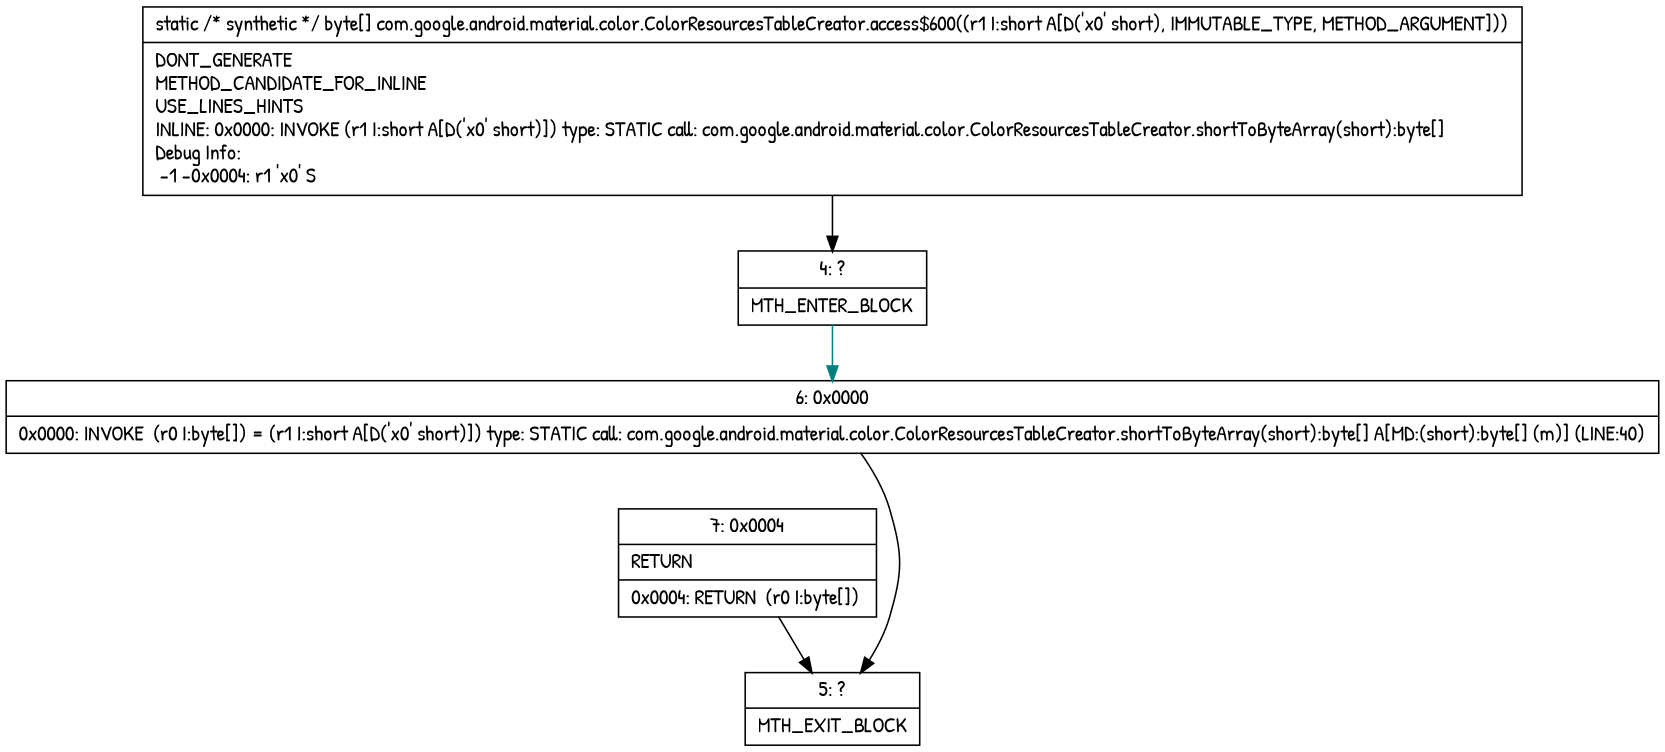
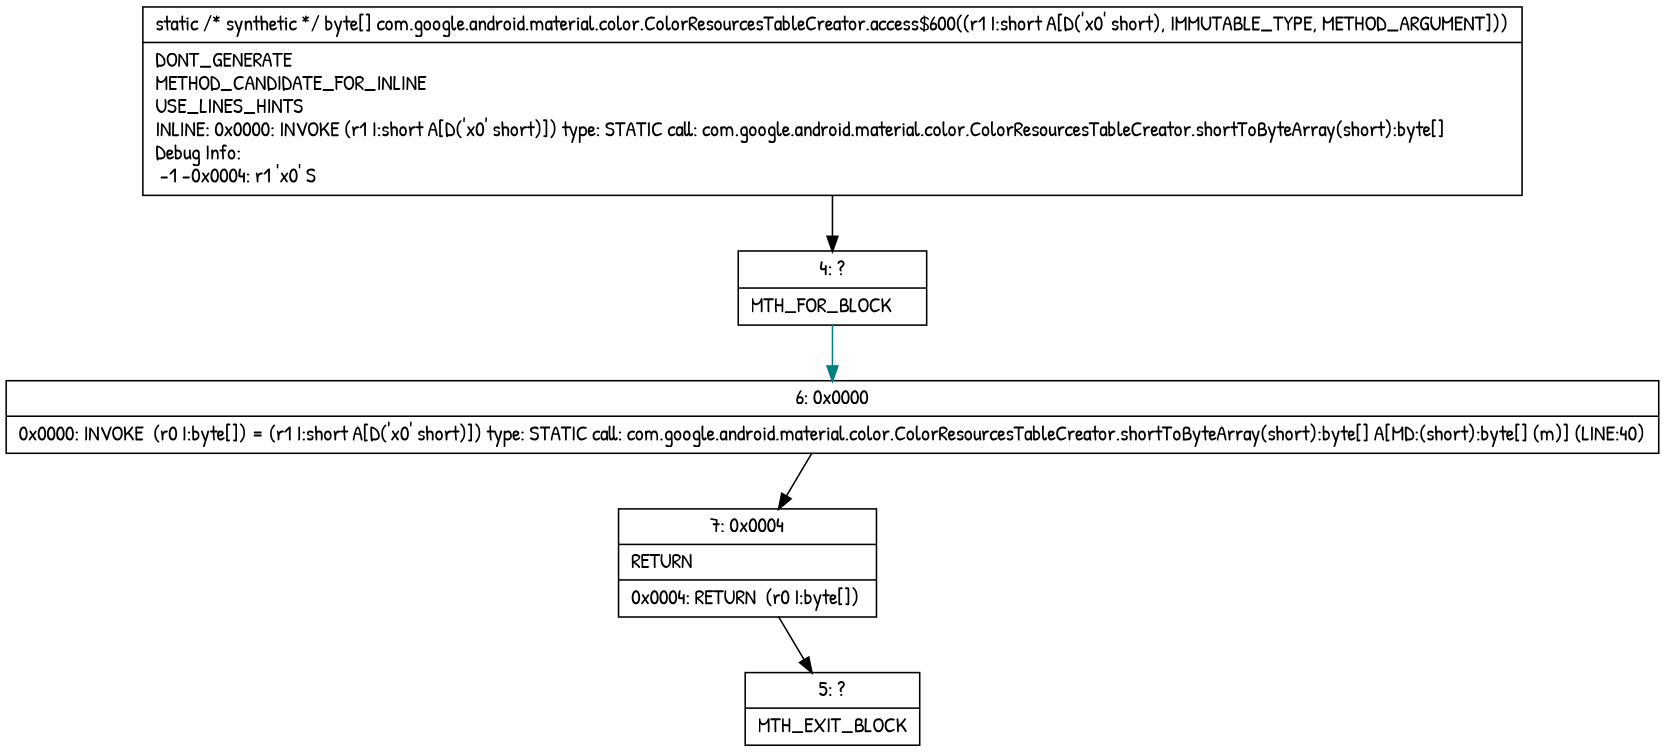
  digraph {
    fontname="Patrick Hand"
    node [fontname="Patrick Hand" shape=record]
    edge [color=black fontname="Patrick Hand"]
-   n1 [label="{4\:\ ?|MTH_ENTER_BLOCK\l}"]
+   n1 [label="{4\:\ ?|MTH_FOR_BLOCK\l}"]
    n2 [label="{6\:\ 0x0000|0x0000: INVOKE  (r0 I:byte[]) = (r1 I:short A[D('x0' short)]) type: STATIC call: com.google.android.material.color.ColorResourcesTableCreator.shortToByteArray(short):byte[] A[MD:(short):byte[] (m)] (LINE:40)\l}"]
    n3 [label="{7\:\ 0x0004|RETURN\l|0x0004: RETURN  (r0 I:byte[]) \l}"]
    n4 [label="{5\:\ ?|MTH_EXIT_BLOCK\l}"]
    n5 [label="{static \/* synthetic *\/ byte[] com.google.android.material.color.ColorResourcesTableCreator.access$600((r1 I:short A[D('x0' short), IMMUTABLE_TYPE, METHOD_ARGUMENT]))  | DONT_GENERATE\lMETHOD_CANDIDATE_FOR_INLINE\lUSE_LINES_HINTS\lINLINE: 0x0000: INVOKE  (r1 I:short A[D('x0' short)]) type: STATIC call: com.google.android.material.color.ColorResourcesTableCreator.shortToByteArray(short):byte[]\lDebug Info:\l  \-1 \-0x0004: r1 'x0' S\l}"]
    n1 -> n2 [color=teal]
-   n2 -> n4
+   n2 -> n3
    n3 -> n4
    n5 -> n1
  }
